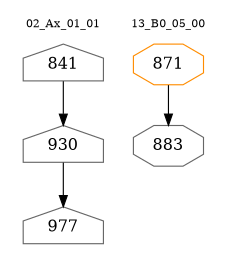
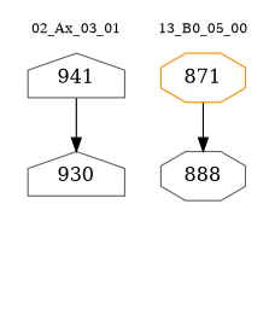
  digraph {
    node [color=gray40 shape=house]
    edge [color=black]
-   n1 [label=841]
+   n1 [label=941]
    n2 [label=930]
-   n3 [label=977]
    n4 [color=darkorange label=871 shape=octagon]
-   n5 [label=883 shape=octagon]
+   n5 [label=888 shape=octagon]
    subgraph cluster_1 {
      color=white
      fontsize=10
-     label="02_Ax_01_01"
+     label="02_Ax_03_01"
      n1
      n2
-     n3
    }
    subgraph cluster_2 {
      color=white
      fontsize=10
      label="13_B0_05_00"
      n4
      n5
    }
    n1 -> n2
-   n2 -> n3
    n4 -> n5
  }
